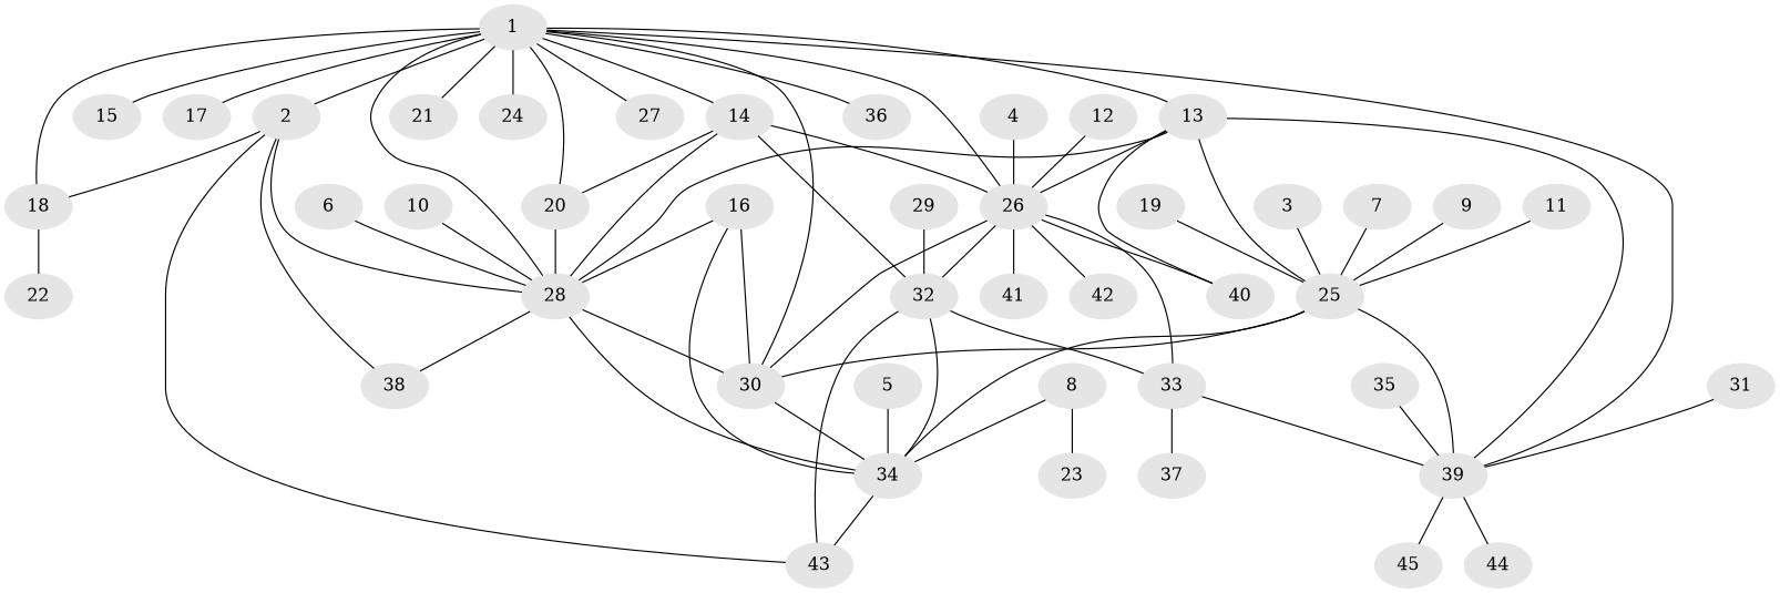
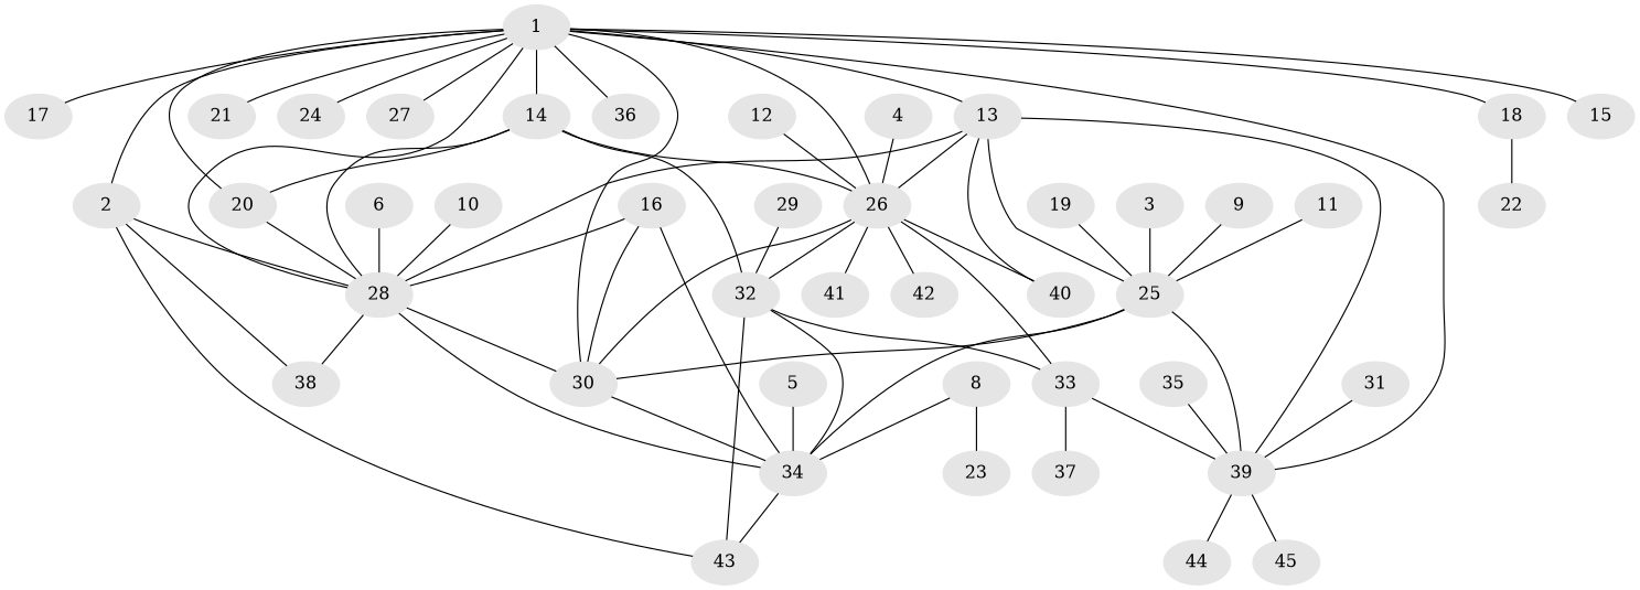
  graph {
    node [color=gray90 style=filled]
    edge [weight=1.0]
    1
    2
    13
    14
    15
    17
    18
    20
    21
    24
    26
    27
    28
    30
    36
    39
    38
    43
    25
    40
    32
    22
    33
    41
    42
    34
    44
    45
    3
    4
    5
    6
-   7
    8
    23
    9
    10
    11
    12
    16
    19
    37
    29
    31
    35
    1 -- 2 [weight=2.0]
    1 -- 13
    1 -- 14
    1 -- 15
    1 -- 17
    1 -- 18 [weight=2.0]
    1 -- 20
    1 -- 21
    1 -- 24
    1 -- 26
    1 -- 27
    1 -- 28
    1 -- 30
    1 -- 36
    1 -- 39
-   2 -- 18
    2 -- 28
    2 -- 38
    2 -- 43
    13 -- 26
    13 -- 28
    13 -- 39
    13 -- 25 [weight=2.0]
    13 -- 40
    14 -- 20
    14 -- 26
    14 -- 28
    14 -- 32 [weight=2.0]
    18 -- 22
    20 -- 28 [weight=2.0]
    26 -- 30
    26 -- 40
    26 -- 32 [weight=2.0]
    26 -- 33
    26 -- 41
    26 -- 42
    28 -- 30 [weight=2.0]
    28 -- 38
    28 -- 34
    30 -- 34
    39 -- 44
    39 -- 45
    25 -- 30
    25 -- 39 [weight=2.0]
    25 -- 34
    32 -- 43
    32 -- 33
    32 -- 34
    33 -- 39
    33 -- 37
    34 -- 43
    3 -- 25
    4 -- 26
    5 -- 34
    6 -- 28
-   7 -- 25
    8 -- 34
    8 -- 23
    9 -- 25
    10 -- 28
    11 -- 25
    12 -- 26
    16 -- 28
    16 -- 30
    16 -- 34
    19 -- 25
    29 -- 32
    31 -- 39
    35 -- 39
  }
